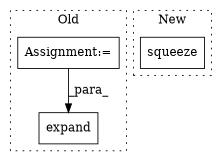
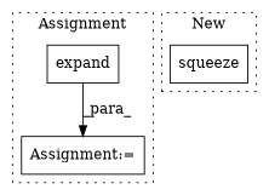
  digraph {
    node [a=32 shape=box]
    n1 [l="7,1" label=expand s="7363,7391"]
    n2 [a=7 l=1 label="Assignment:=" s=7298]
    n3 [l="8,1" label=squeeze s="7496,7505"]
    subgraph cluster_1 {
-     label=Old
+     label=Assignment
      style=dotted
      n1
      n2
    }
    subgraph cluster_2 {
      label=New
      style=dotted
      n3
    }
-   n2 -> n1 [label=_para_]
+   n1 -> n2 [label=_para_]
  }
